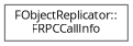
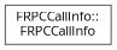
  digraph {
    rankdir=LR
    fontname="Open Sans"
-   n1 [color=grey40 fillcolor=white fontname="Open Sans" fontsize=10 height=0.2 label="FObjectReplicator::\lFRPCCallInfo" shape=box style=filled width=0.4]
+   n1 [color=grey40 fillcolor=white fontname="Open Sans" fontsize=10 height=0.2 label="FRPCCallInfo::\lFRPCCallInfo" shape=box style=filled width=0.4]
  }
